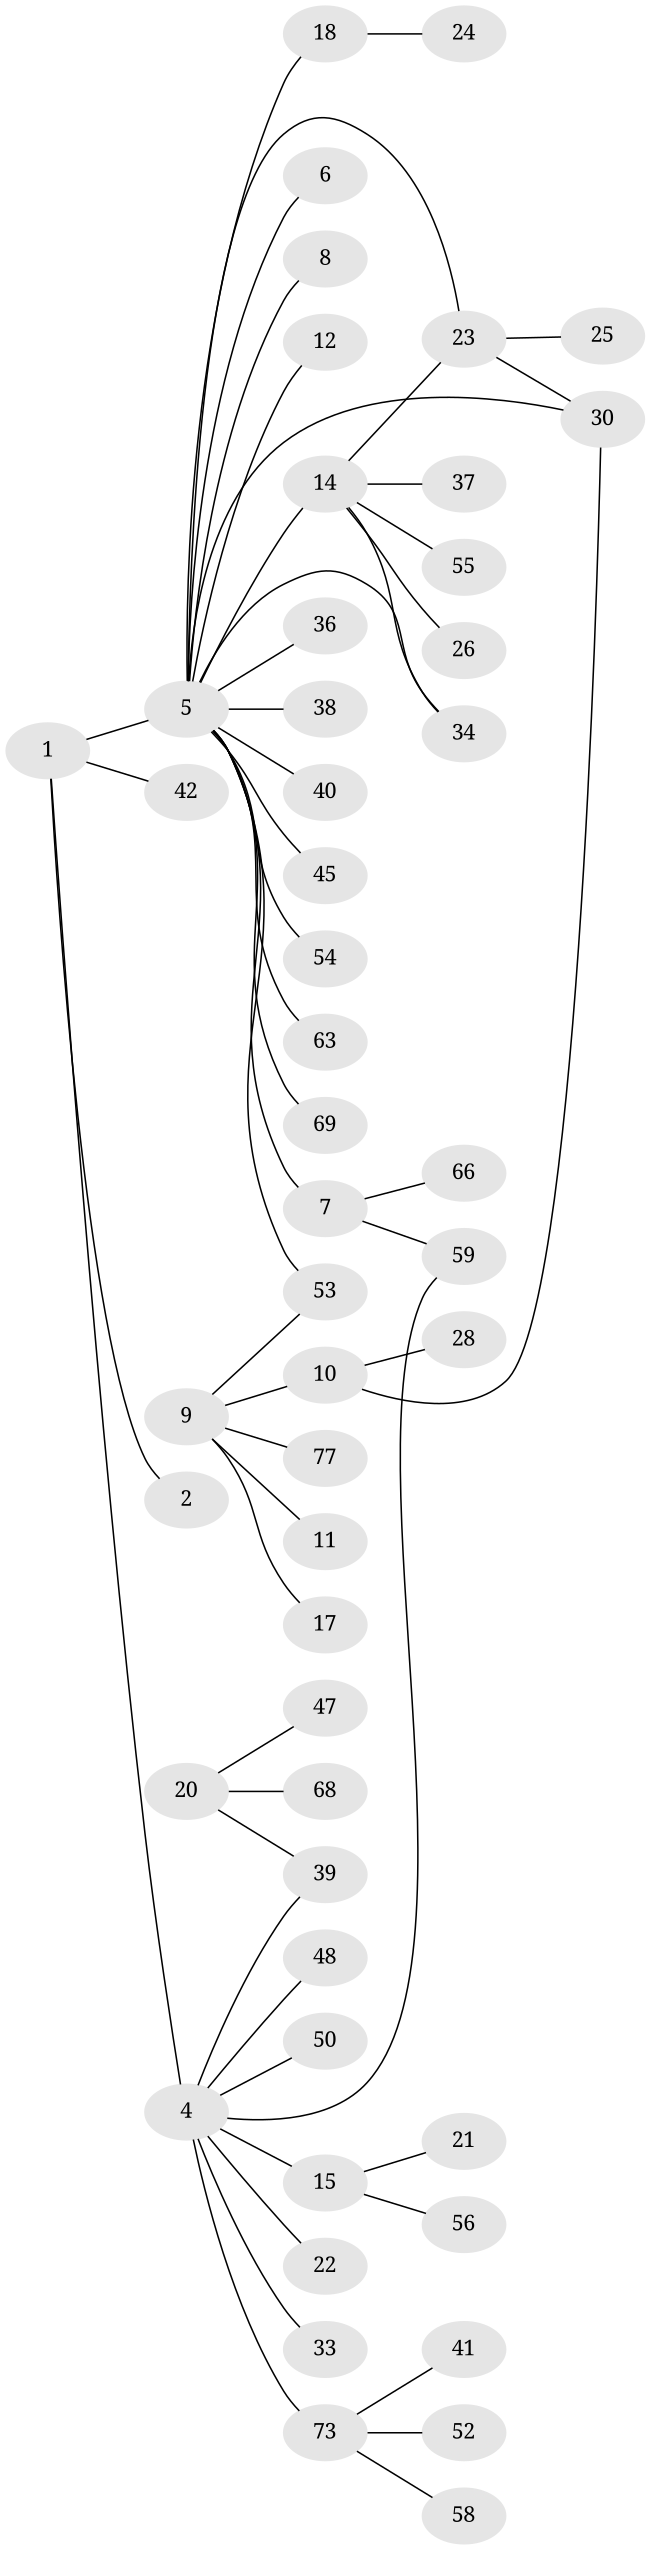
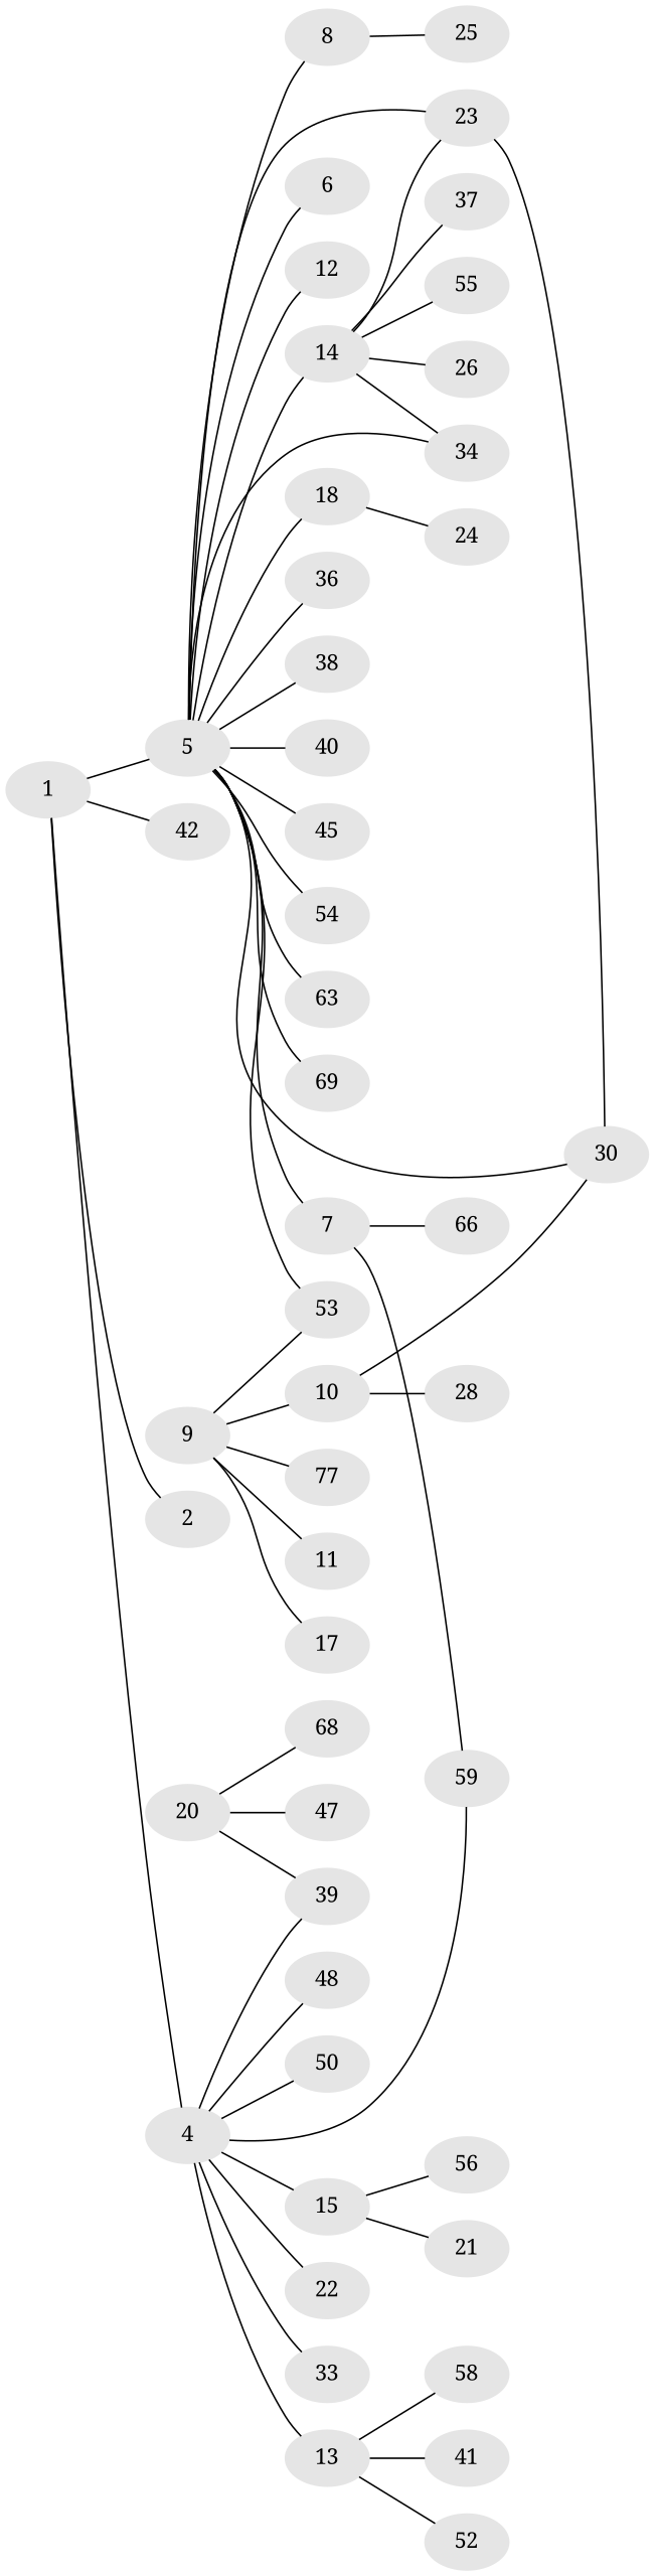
  graph {
    fontname="Noto Serif"
    rankdir=LR
    node [color=gray90 fontname="Noto Serif" style=filled]
    edge [fontname="Noto Serif"]
    1 [super="+3"]
    2 [super="+25"]
    4 [super="+35"]
    5 [super="+19"]
    42
-   13 [super="+46" label=73]
+   13 [super="+46"]
    15 [super="+16"]
    22
    33
    48
    50
    59 [super="+61"]
    39
    6
    7 [super="+43"]
    8 [super="+44"]
    12
    14 [super="+51"]
    18 [super="+65"]
    23
    30 [super="+32"]
    34
    36
    38
    40
    45
    53 [super="+62"]
    54
    63
    69
    41
    52
    58
    21 [super="+49"]
    56
    20 [super="+31"]
    47
    68
    66
    n40 [label=25]
    9 [super="+57"]
    10 [super="+64"]
    11 [super="+60"]
    17
    n45 [label=77]
    26
    37
    55 [super="+67"]
    24
    28
    1 -- 2
    1 -- 4
    1 -- 5 [weight=3]
    1 -- 42
    4 -- 13
    4 -- 15
    4 -- 22
    4 -- 33
    4 -- 48
    4 -- 50
    4 -- 59
    4 -- 39
    5 -- 6
    5 -- 7
    5 -- 8
    5 -- 12
    5 -- 14
    5 -- 18
    5 -- 23
    5 -- 30
    5 -- 34
    5 -- 36
    5 -- 38
    5 -- 40
    5 -- 45
    5 -- 53
    5 -- 54
    5 -- 63
    5 -- 69
    13 -- 41
    13 -- 52
    13 -- 58
    15 -- 21
    15 -- 56
    7 -- 59
    7 -- 66
-   23 -- n40
+   8 -- n40
    14 -- 23
    14 -- 34
    14 -- 26
    14 -- 37
    14 -- 55
    18 -- 24
    23 -- 30
    20 -- 39
    20 -- 47
    20 -- 68
    9 -- 53
    9 -- 10
    9 -- 11
    9 -- 17
    9 -- n45
    10 -- 30
    10 -- 28
  }
